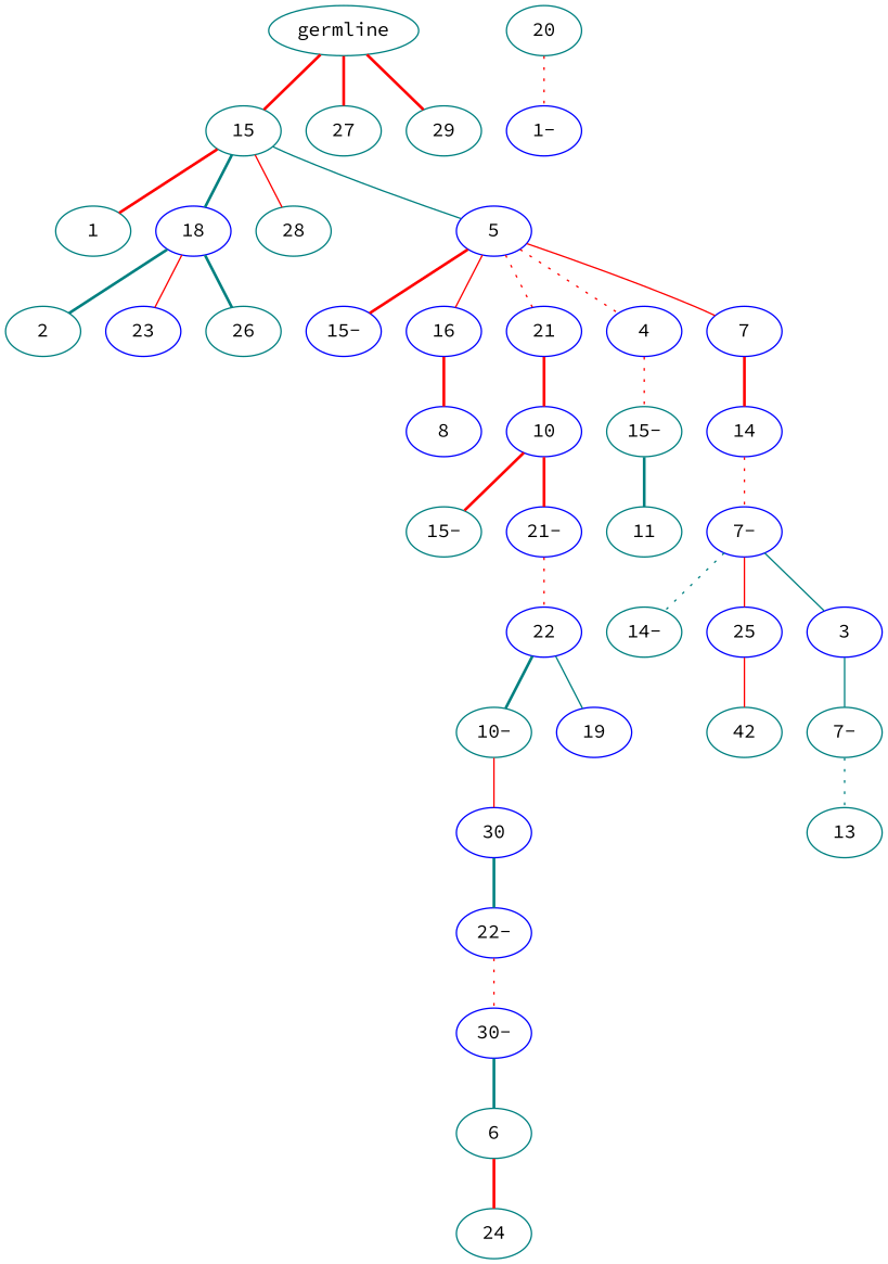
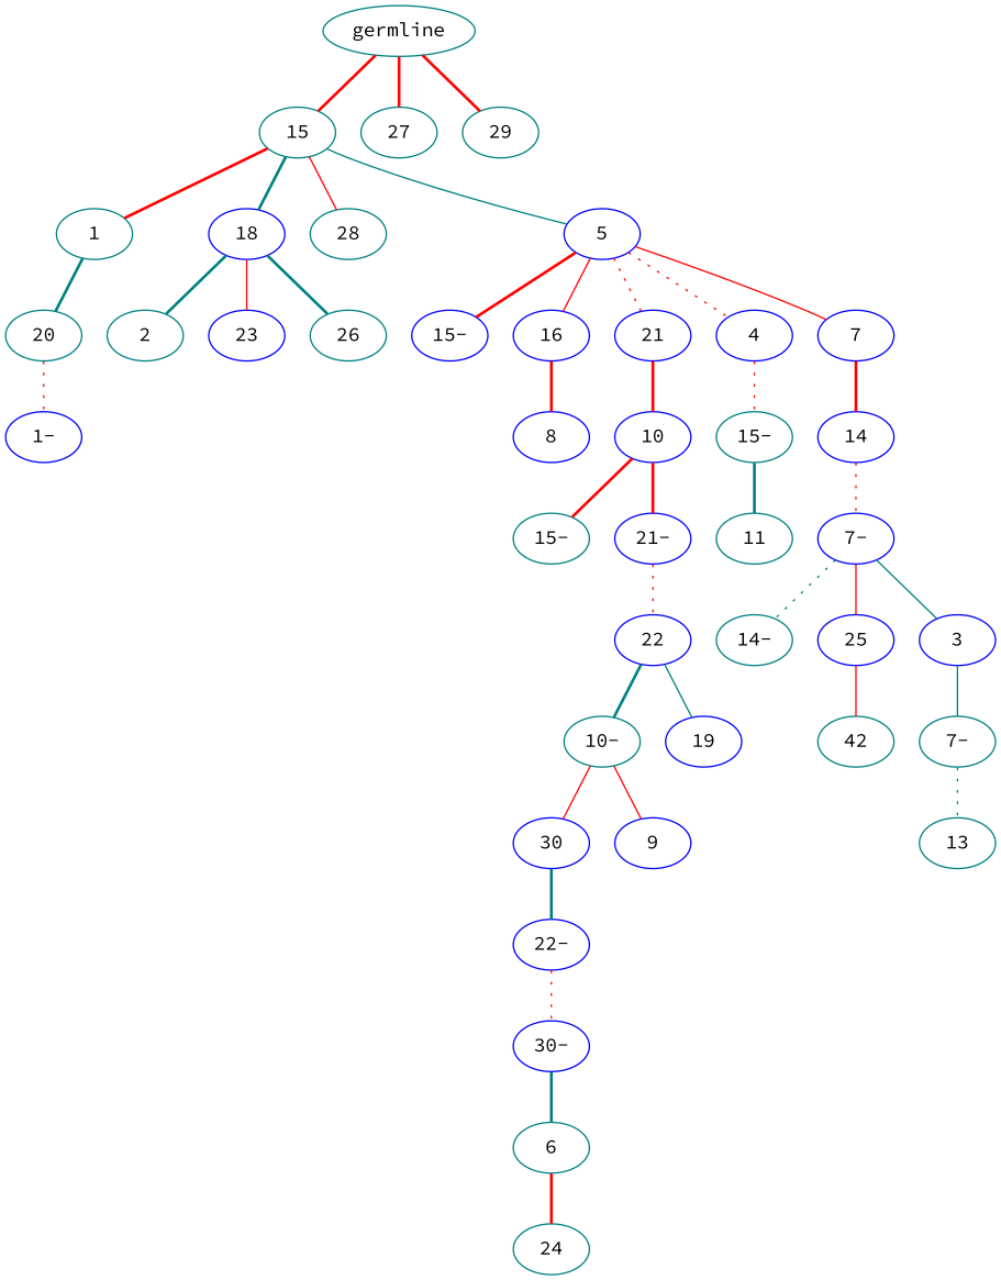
  graph {
    fontname="Source Code Pro"
    node [color=blue fontname="Source Code Pro"]
    edge [color=red fontname="Source Code Pro" style=bold]
    n1 [color=teal label=germline]
    n2 [color=teal label=15]
    n3 [color=teal label=27]
    n4 [color=teal label=29]
    n5 [color=teal label=1]
    n6 [label=18]
    n7 [color=teal label=28]
    n8 [label=5]
    n9 [color=teal label=20]
    n10 [color=teal label=2]
    n11 [label=23]
    n12 [color=teal label=26]
    n13 [label="15-"]
    n14 [label=16]
    n15 [label=21]
    n16 [label=4]
    n17 [label=7]
    n18 [label="1-"]
    n19 [label=8]
    n20 [label=10]
    n21 [color=teal label="15-"]
    n22 [label=14]
    n23 [color=teal label="15-"]
    n24 [label="21-"]
    n25 [label=22]
    n26 [color=teal label="10-"]
    n27 [label=19]
    n28 [label=30]
+   n29 [label=9]
    n30 [label="22-"]
    n31 [label="30-"]
    n32 [color=teal label=6]
    n33 [color=teal label=24]
    n34 [color=teal label=11]
    n35 [label="7-"]
    n36 [color=teal label="14-"]
    n37 [label=25]
    n38 [label=3]
    n39 [color=teal label=42]
    n40 [color=teal label="7-"]
    n41 [color=teal label=13]
    n1 -- n2
    n1 -- n3
    n1 -- n4
    n2 -- n5
    n2 -- n6 [color=teal]
    n2 -- n7 [style=solid]
    n2 -- n8 [color=teal style=solid]
+   n5 -- n9 [color=teal]
    n6 -- n10 [color=teal]
    n6 -- n11 [style=solid]
    n6 -- n12 [color=teal]
    n8 -- n13
    n8 -- n14 [style=solid]
    n8 -- n15 [style=dotted]
    n8 -- n16 [style=dotted]
    n8 -- n17 [style=solid]
    n9 -- n18 [style=dotted]
    n14 -- n19
    n15 -- n20
    n16 -- n21 [style=dotted]
    n17 -- n22
    n20 -- n23
    n20 -- n24
    n21 -- n34 [color=teal]
    n22 -- n35 [style=dotted]
    n24 -- n25 [style=dotted]
    n25 -- n26 [color=teal]
    n25 -- n27 [color=teal style=solid]
    n26 -- n28 [style=solid]
+   n26 -- n29 [style=solid]
    n28 -- n30 [color=teal]
    n30 -- n31 [style=dotted]
    n31 -- n32 [color=teal]
    n32 -- n33
    n35 -- n36 [color=teal style=dotted]
    n35 -- n37 [style=solid]
    n35 -- n38 [color=teal style=solid]
    n37 -- n39 [style=solid]
    n38 -- n40 [color=teal style=solid]
    n40 -- n41 [color=teal style=dotted]
  }
